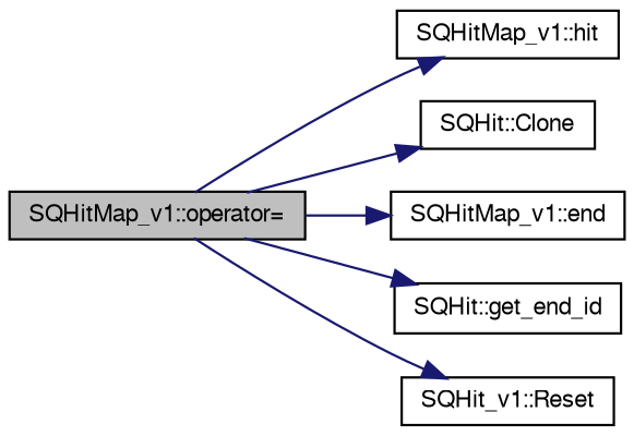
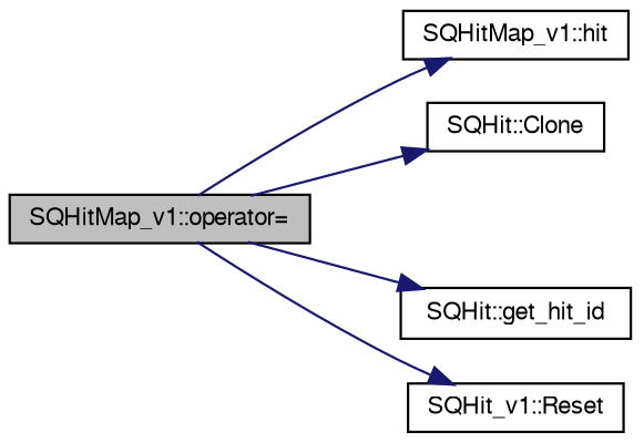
  digraph {
    rankdir=LR
    node [color=black fontname=FreeSans fontsize=10 shape=record]
    edge [color=midnightblue fontname=FreeSans fontsize=10 labelfontname=FreeSans labelfontsize=10 style=solid]
    n1 [fillcolor=grey75 fontcolor=black height=0.2 label="SQHitMap_v1::operator=" style=filled width=0.4]
    n2 [height=0.2 label="SQHitMap_v1::hit" width=0.4]
    n3 [height=0.2 label="SQHit::Clone" width=0.4]
-   n4 [height=0.2 label="SQHitMap_v1::end" width=0.4]
-   n5 [height=0.2 label="SQHit::get_end_id" width=0.4]
+   n5 [height=0.2 label="SQHit::get_hit_id" width=0.4]
    n6 [height=0.2 label="SQHit_v1::Reset" width=0.4]
    n1 -> n2
    n1 -> n3
-   n1 -> n4
    n1 -> n5
    n1 -> n6
  }
